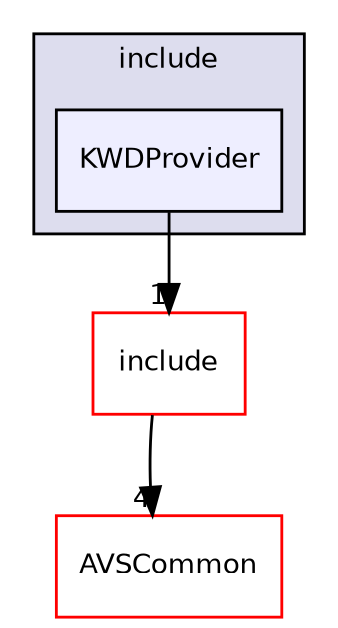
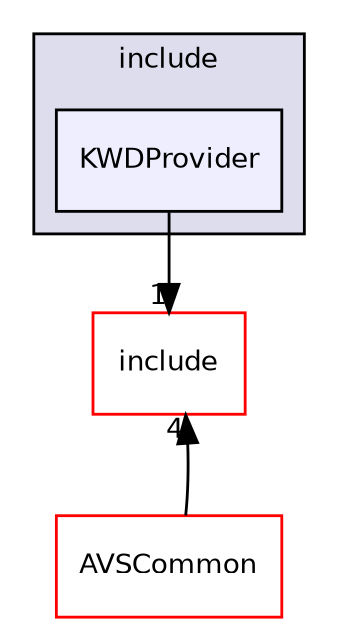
  digraph {
    compound=true
    node [fillcolor=white fontname=Helvetica fontsize=10 shape=box style=filled color=red]
    edge [labeldistance=1.5 labelfontname=Helvetica labelfontsize=10]
    n1 [fillcolor="#eeeeff" label=KWDProvider pencolor=black color=""]
    n2 [label=include]
    n3 [label=AVSCommon]
    subgraph cluster_1 {
      bgcolor="#ddddee"
      fontname=Helvetica
      fontsize=10
      label=include
      pencolor=black
      n1
    }
    n1 -> n2 [headlabel=1]
-   n2 -> n3 [headlabel=4]
+   n3 -> n2 [headlabel=4]
  }
